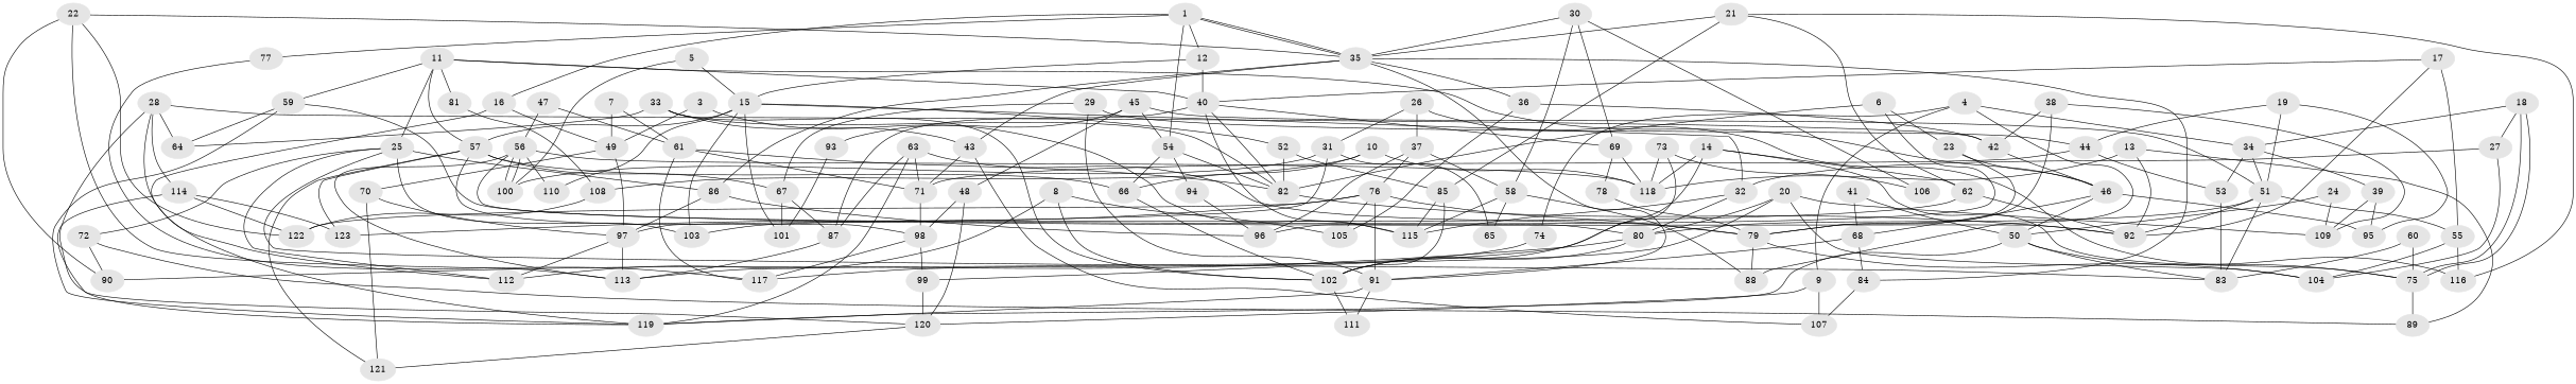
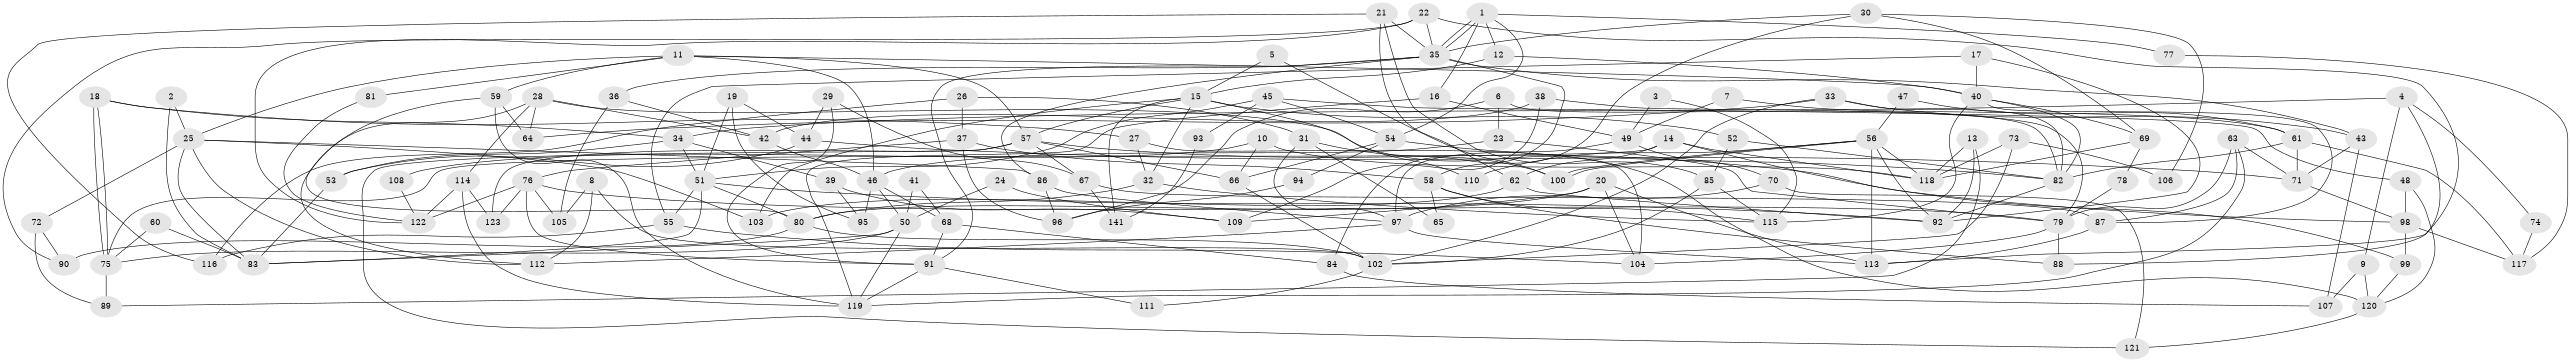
  graph {
    node [color=gray90 style=filled]
    1
    12
    16
    35
    54
    77
    15
    40
    49
    119
    86
    91
    43
    36
    84
    82
    66
    94
    117
+   2
    25
    83
    112
    103
    72
    3
    115
    97
    70
    4
    9
    34
    74
    88
    107
    120
    51
    39
    53
    5
    100
    57
    32
    52
-   101
+   101 [label=141]
    110
    6
    23
    96
    46
    79
    92
    7
    61
    41
    50
    68
    71
    8
    102
    105
    111
    121
    10
    108
    118
    122
    11
    59
    81
    69
    87
    95
    67
    98
    123
    64
    80
    13
    89
    14
    62
    75
    99
    85
    17
    55
    104
    116
    18
    27
    19
    44
    20
    109
    113
    21
    22
    90
    24
    26
    31
    37
    65
    58
    76
    28
    42
    114
    29
    30
    106
    78
    33
    38
    45
    48
    93
    47
    56
    60
    63
    73
    1 -- 12
    1 -- 16
    1 -- 35
    1 -- 35
    1 -- 54
    1 -- 77
    12 -- 15
    12 -- 40
    16 -- 49
    16 -- 119
    35 -- 86
    35 -- 91
    35 -- 43
    35 -- 36
    35 -- 84
    54 -- 82
    54 -- 66
    54 -- 94
    77 -- 117
    15 -- 103
    15 -- 57
    15 -- 32
    15 -- 52
    15 -- 101
    15 -- 110
    40 -- 82
    40 -- 115
    40 -- 69
    40 -- 87
    49 -- 97
    49 -- 70
    86 -- 97
    86 -- 96
    91 -- 119
    91 -- 111
    43 -- 107
    43 -- 71
    36 -- 105
    36 -- 42
    84 -- 107
    82 -- 92
    66 -- 102
    94 -- 96
+   2 -- 25
+   2 -- 83
    25 -- 86
    25 -- 83
    25 -- 112
    25 -- 103
    25 -- 72
    72 -- 89
    72 -- 90
    3 -- 49
    3 -- 115
    97 -- 112
    97 -- 113
    70 -- 97
    70 -- 121
    4 -- 9
    4 -- 34
    4 -- 74
    4 -- 88
    9 -- 107
    9 -- 120
    34 -- 51
    34 -- 39
    34 -- 53
    74 -- 117
    120 -- 121
    51 -- 83
    51 -- 92
    51 -- 80
    51 -- 55
    39 -- 95
    39 -- 109
    53 -- 83
    5 -- 15
    5 -- 100
    57 -- 66
    57 -- 121
    57 -- 67
    57 -- 98
    57 -- 123
    32 -- 115
    32 -- 80
    52 -- 82
    52 -- 85
    6 -- 82
    6 -- 23
    6 -- 96
    23 -- 46
    23 -- 79
    46 -- 50
    46 -- 68
    46 -- 95
    79 -- 88
    79 -- 104
    7 -- 49
    7 -- 61
    61 -- 82
    61 -- 117
    61 -- 71
    41 -- 50
    41 -- 68
    50 -- 119
    50 -- 83
    50 -- 75
    68 -- 91
    68 -- 84
    71 -- 98
    8 -- 112
    8 -- 102
    8 -- 105
    102 -- 111
    10 -- 66
    10 -- 108
    10 -- 118
    108 -- 122
    11 -- 40
    11 -- 25
    11 -- 57
    11 -- 46
    11 -- 59
    11 -- 81
    59 -- 119
    59 -- 64
    59 -- 80
-   81 -- 108
+   81 -- 122
    69 -- 118
    69 -- 78
    87 -- 113
    67 -- 101
    67 -- 87
    98 -- 117
    98 -- 99
    80 -- 102
    80 -- 90
    13 -- 92
    13 -- 118
    13 -- 89
    14 -- 118
    14 -- 62
    14 -- 75
    14 -- 99
    62 -- 103
    62 -- 92
    75 -- 89
    99 -- 120
    85 -- 115
    85 -- 102
    17 -- 40
    17 -- 92
    17 -- 55
    55 -- 104
    55 -- 116
    18 -- 34
    18 -- 75
    18 -- 75
    18 -- 27
    27 -- 32
    27 -- 104
    19 -- 51
    19 -- 95
    19 -- 44
    44 -- 53
    44 -- 71
    20 -- 80
    20 -- 104
    20 -- 109
    20 -- 113
    21 -- 35
    21 -- 62
    21 -- 85
    21 -- 116
    22 -- 35
    22 -- 122
    22 -- 113
    22 -- 90
    24 -- 50
    24 -- 109
    26 -- 116
    26 -- 31
    26 -- 37
    31 -- 97
    31 -- 100
    31 -- 65
    37 -- 96
    37 -- 58
    37 -- 76
    58 -- 115
    58 -- 88
    58 -- 65
    76 -- 91
    76 -- 79
    76 -- 105
    76 -- 122
    76 -- 123
    28 -- 112
    28 -- 120
    28 -- 64
    28 -- 42
    28 -- 114
    42 -- 46
    114 -- 119
    114 -- 122
    114 -- 123
    29 -- 91
    29 -- 67
    29 -- 44
    30 -- 35
    30 -- 69
    30 -- 58
    30 -- 106
    78 -- 79
    33 -- 43
    33 -- 82
    33 -- 102
    33 -- 64
    38 -- 79
    38 -- 109
    38 -- 42
    45 -- 54
    45 -- 51
    45 -- 48
    45 -- 93
    48 -- 120
    48 -- 98
    93 -- 101
    47 -- 61
    47 -- 56
    56 -- 100
    56 -- 100
    56 -- 110
    56 -- 92
    56 -- 118
    56 -- 113
    60 -- 83
    60 -- 75
    63 -- 119
    63 -- 79
    63 -- 71
    63 -- 87
    73 -- 102
    73 -- 118
    73 -- 106
  }
